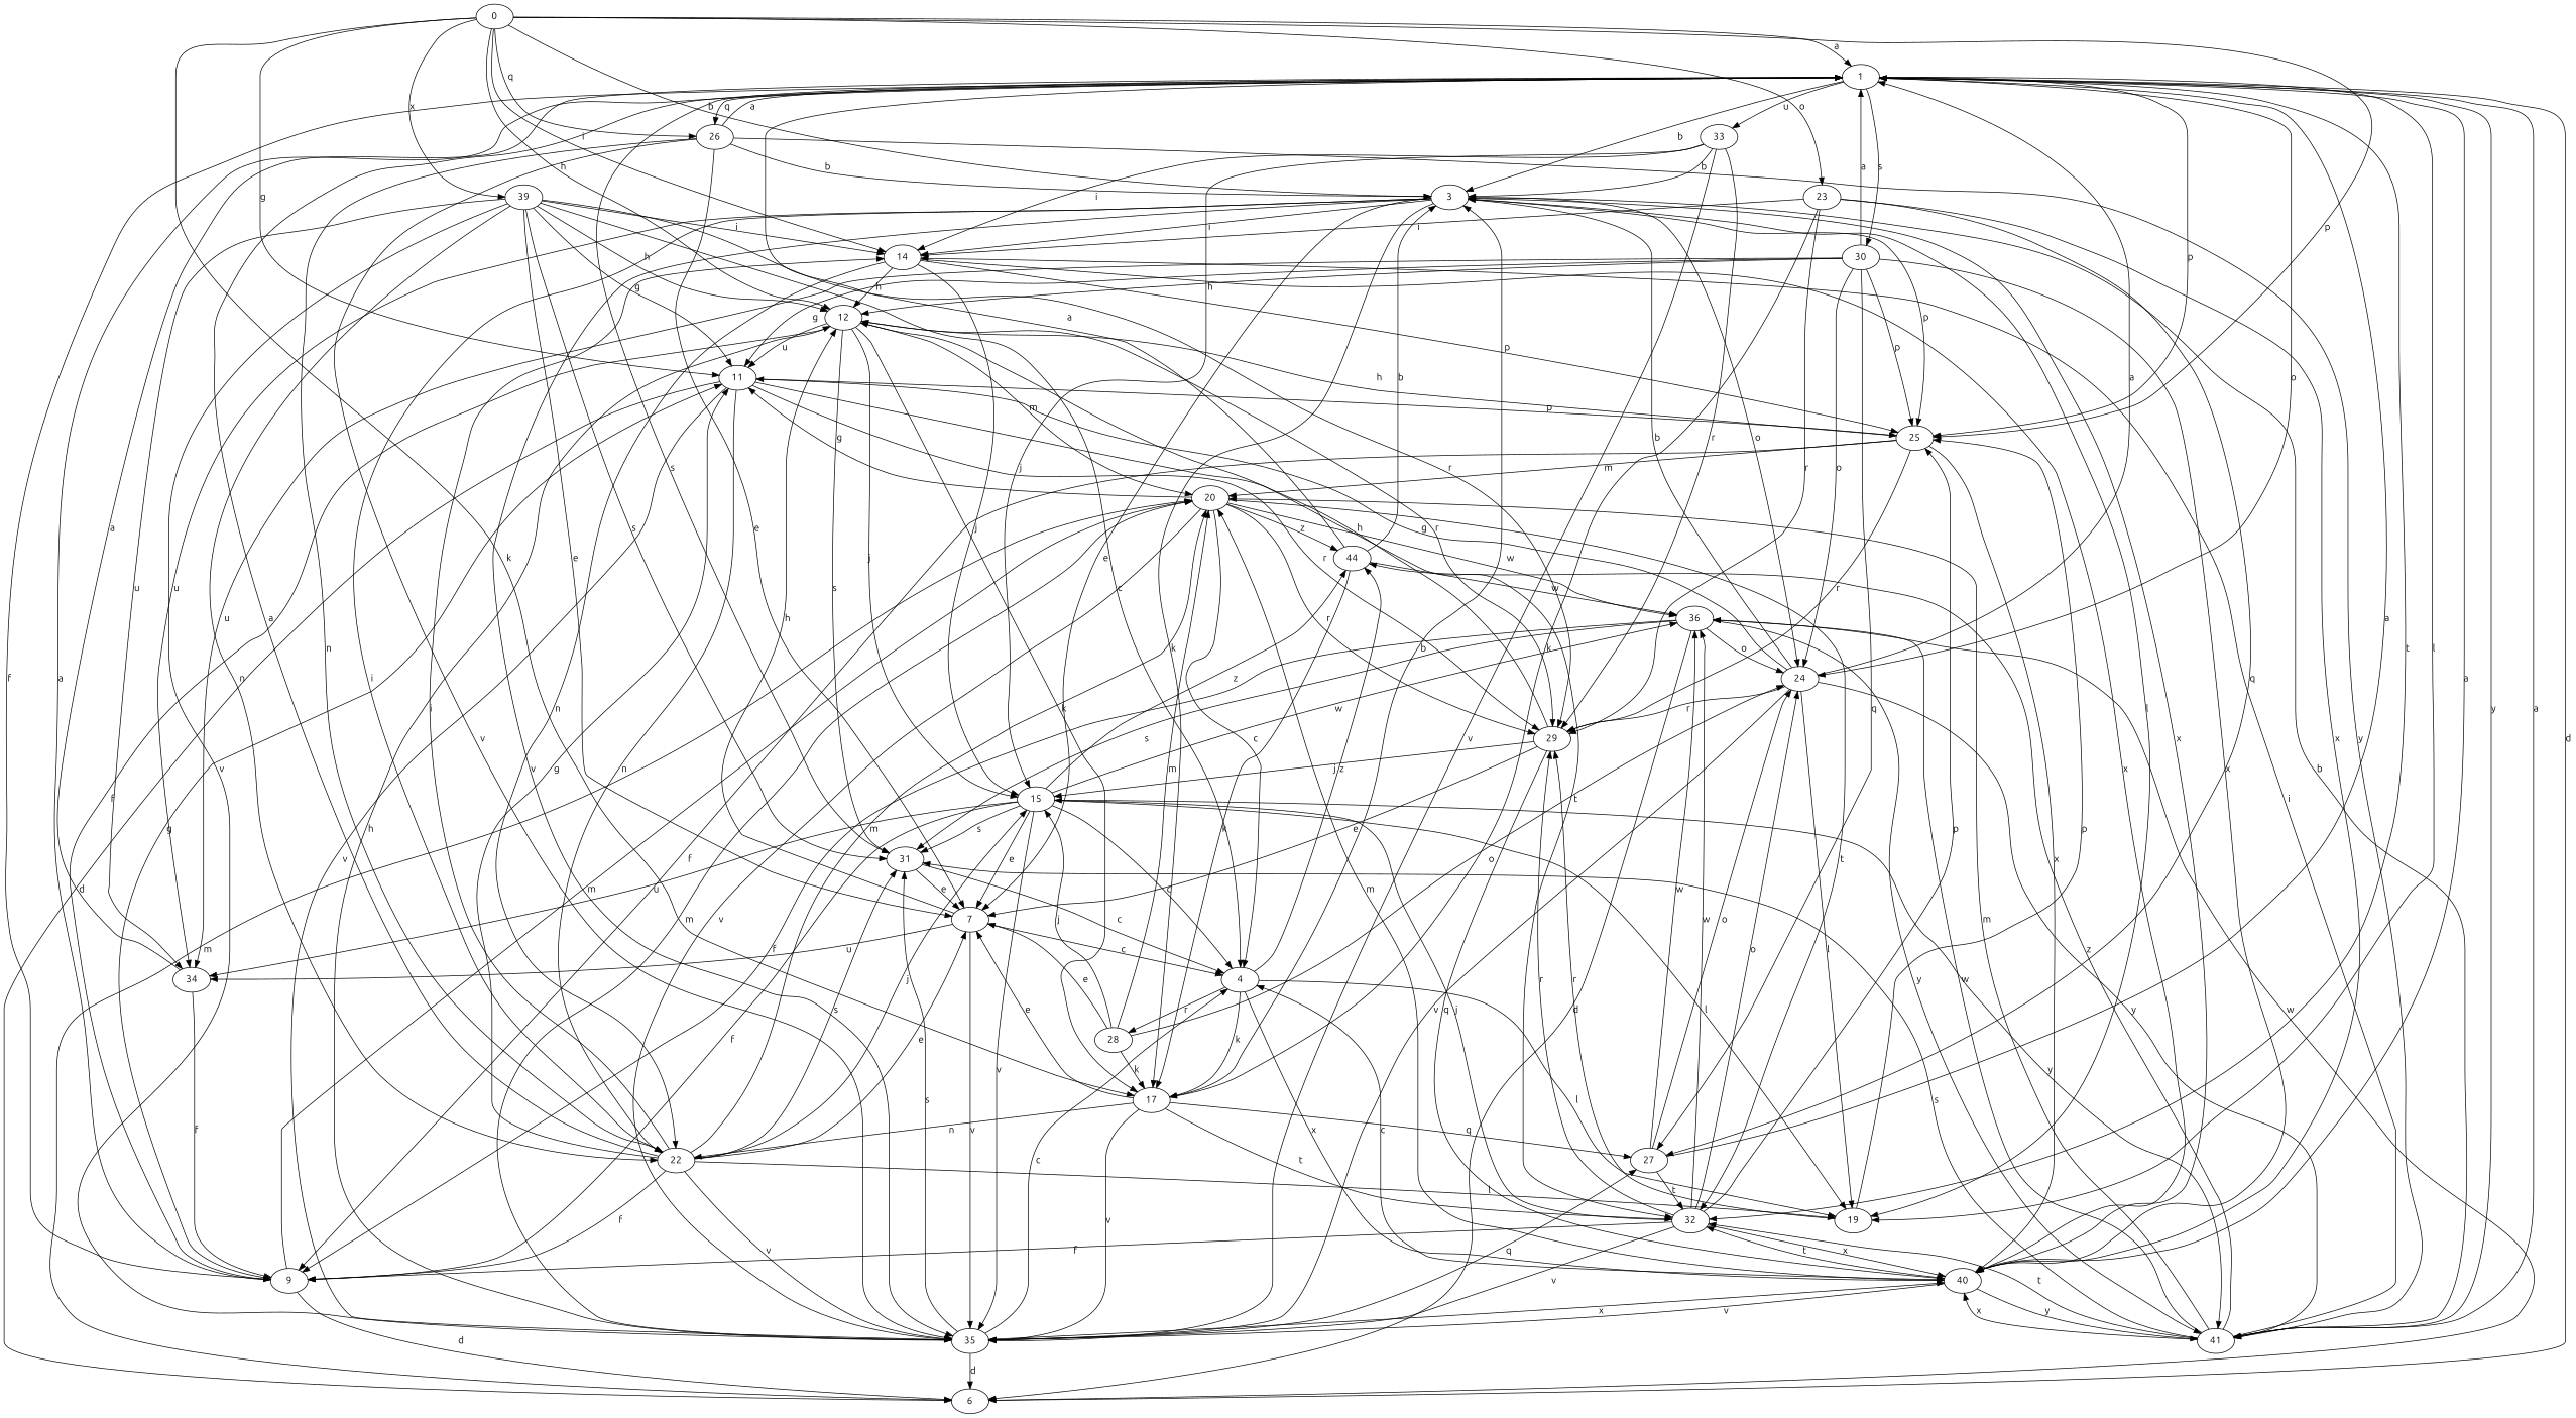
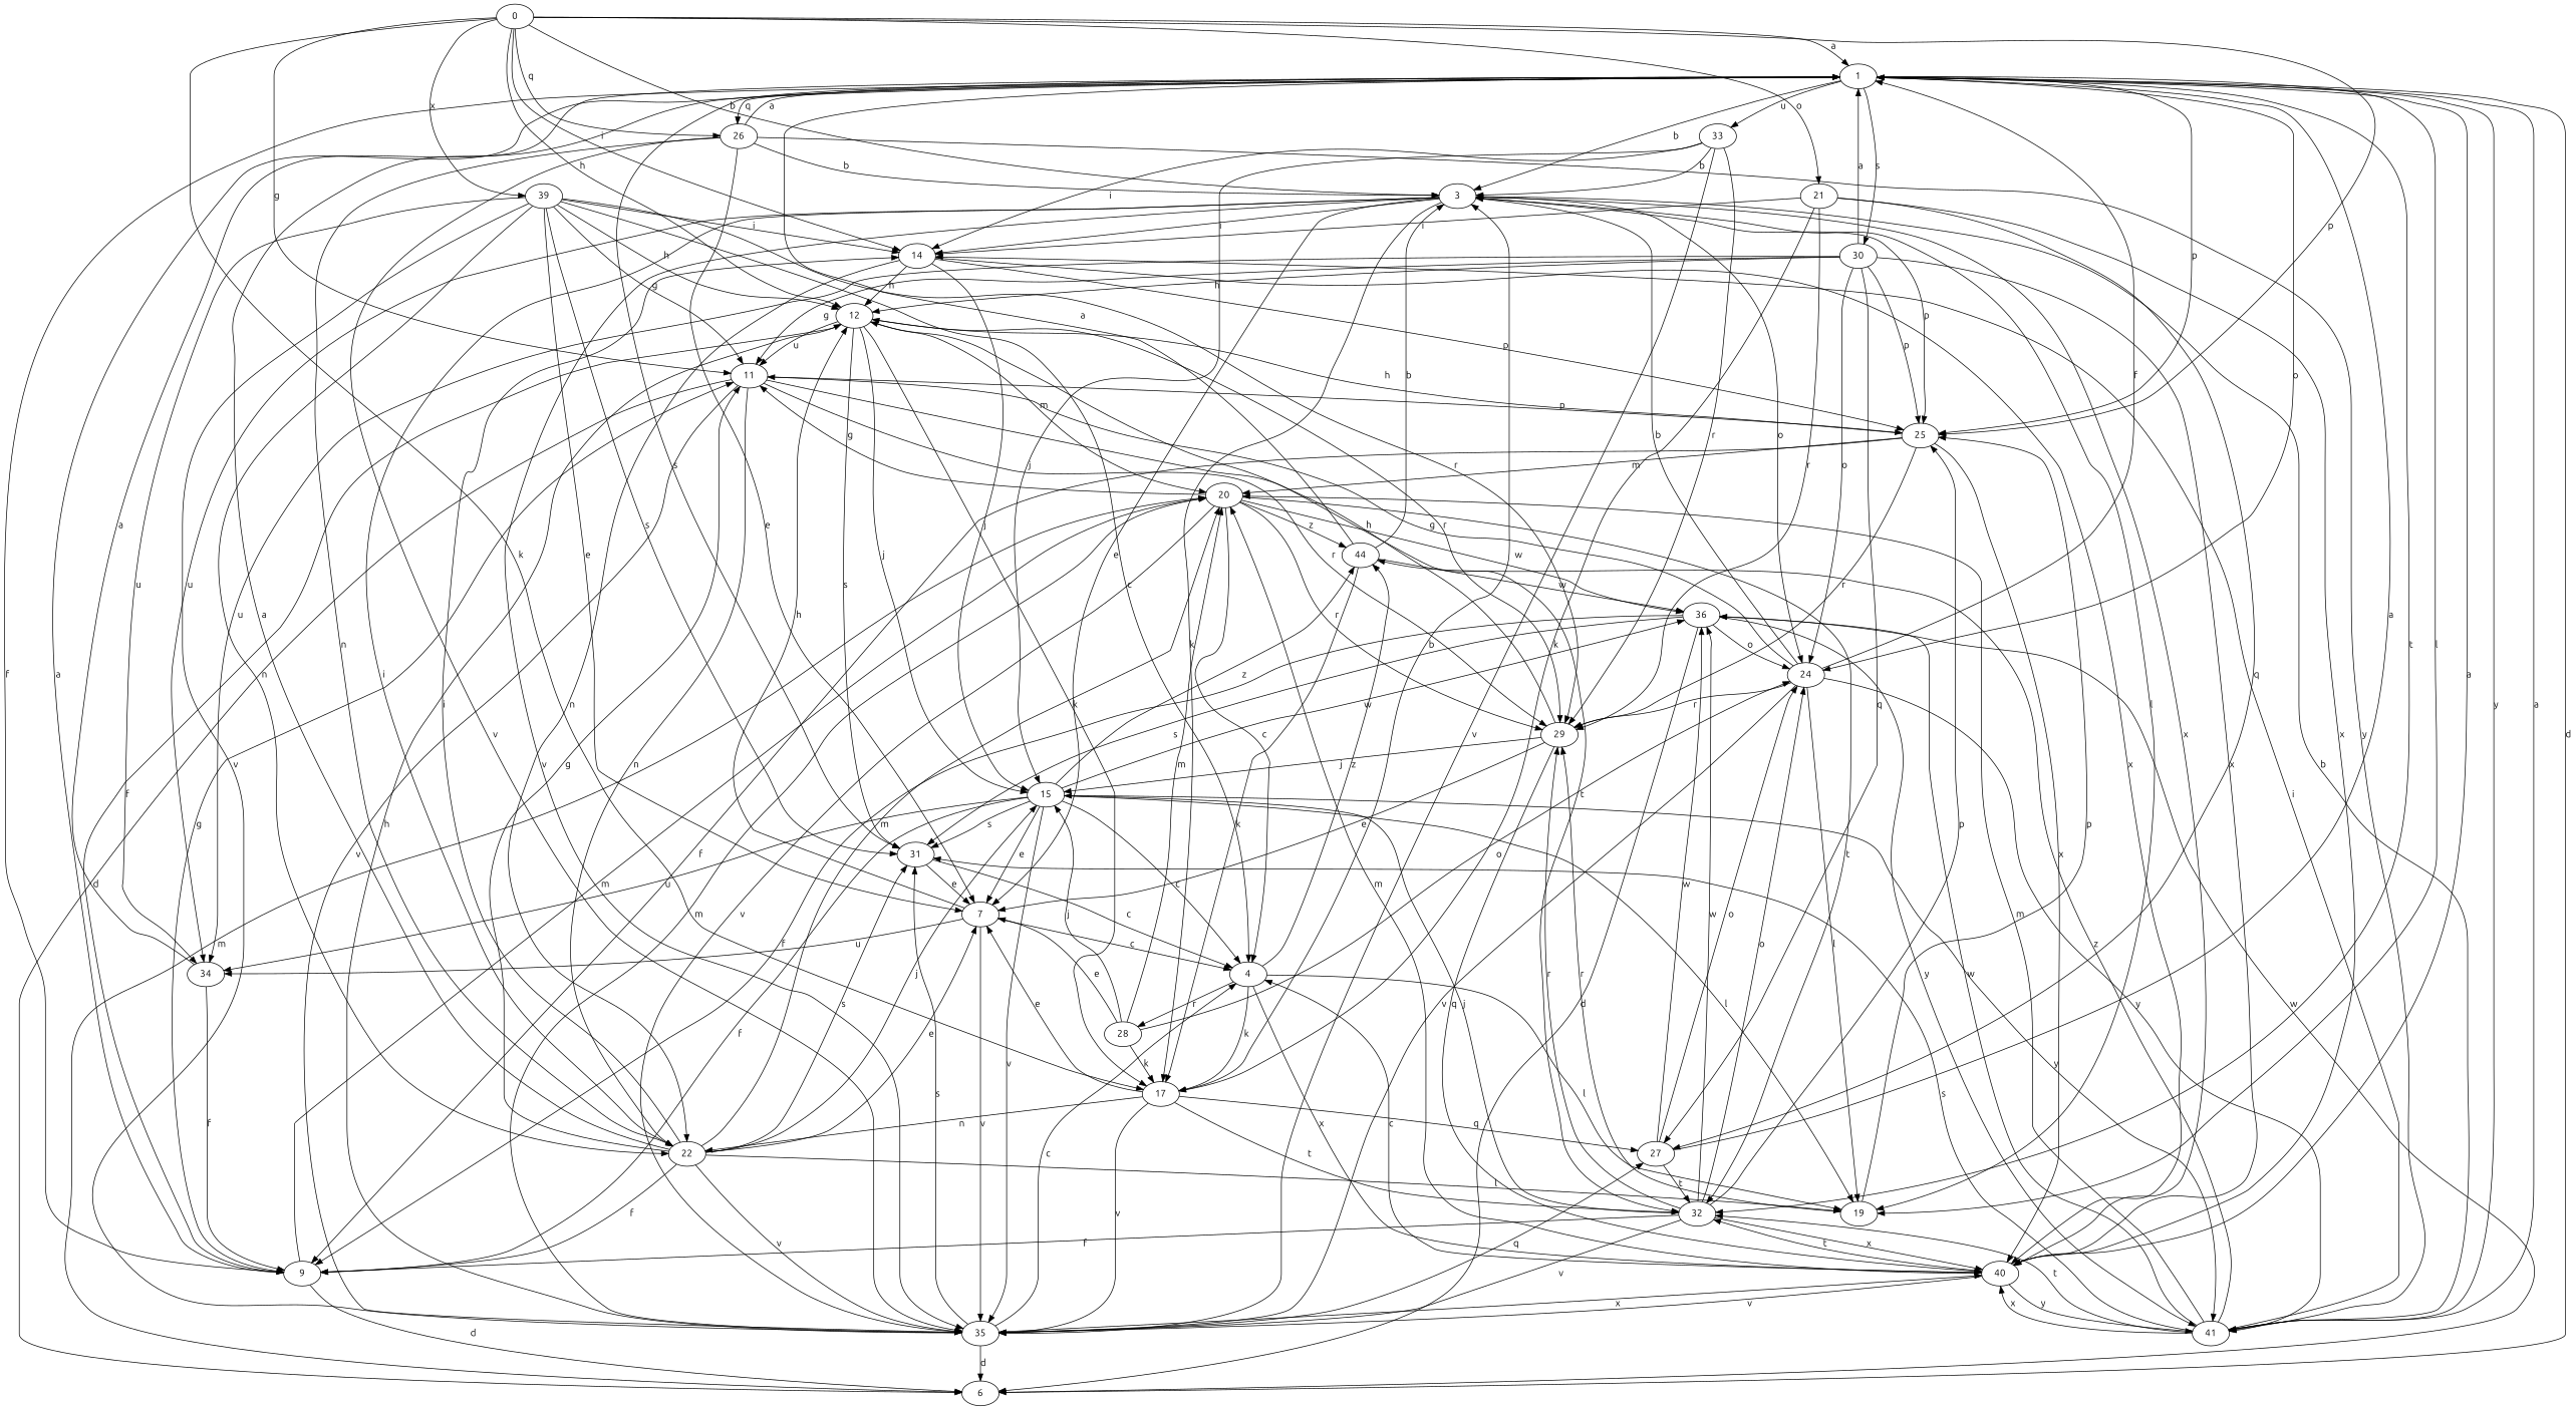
  strict digraph {
    fontname=Ubuntu
    node [fontname=Ubuntu]
    edge [fontname=Ubuntu]
    0
    1
    3
    11
    12
    14
    17
-   23
+   23 [label=21]
    25
    26
    39
    6
    9
    19
    24
    30
    31
    32
    33
    41
    7
    22
    34
    35
    40
    29
    20
    15
    27
    4
    36
    44
    28
    0 -> 1 [label=a]
    0 -> 3 [label=b]
    0 -> 11 [label=g]
    0 -> 12 [label=h]
    0 -> 14 [label=i]
    0 -> 17 [label=k]
    0 -> 23 [label=o]
    0 -> 25 [label=p]
    0 -> 26 [label=q]
    0 -> 39 [label=x]
    1 -> 3 [label=b]
    1 -> 25 [label=p]
    1 -> 26 [label=q]
    1 -> 6 [label=d]
    1 -> 9 [label=f]
    1 -> 19 [label=l]
    1 -> 24 [label=o]
    1 -> 30 [label=s]
    1 -> 31 [label=s]
    1 -> 32 [label=t]
    1 -> 33 [label=u]
    1 -> 41 [label=y]
    3 -> 14 [label=i]
    3 -> 17 [label=k]
    3 -> 25 [label=p]
    3 -> 19 [label=l]
    3 -> 24 [label=o]
    3 -> 7 [label=e]
    3 -> 22 [label=i]
    3 -> 34 [label=u]
    3 -> 35 [label=v]
    3 -> 40 [label=x]
    11 -> 25 [label=p]
    11 -> 6 [label=d]
    11 -> 32 [label=t]
    11 -> 22 [label=n]
    11 -> 35 [label=v]
    11 -> 29 [label=r]
    12 -> 11 [label=u]
    12 -> 17 [label=k]
    12 -> 9 [label=f]
    12 -> 31 [label=s]
    12 -> 29 [label=r]
    12 -> 20 [label=m]
    12 -> 15 [label=j]
    14 -> 12 [label=h]
    14 -> 25 [label=p]
    14 -> 22 [label=n]
    14 -> 40 [label=x]
    14 -> 15 [label=j]
    17 -> 3 [label=b]
    17 -> 32 [label=t]
    17 -> 7 [label=e]
    17 -> 22 [label=n]
    17 -> 35 [label=v]
    17 -> 27 [label=q]
    23 -> 14 [label=i]
    23 -> 17 [label=k]
    23 -> 40 [label=x]
    23 -> 29 [label=r]
    23 -> 27 [label=q]
    25 -> 12 [label=h]
    25 -> 9 [label=f]
    25 -> 40 [label=x]
    25 -> 29 [label=r]
    25 -> 20 [label=m]
    26 -> 1 [label=a]
    26 -> 3 [label=b]
    26 -> 41 [label=y]
    26 -> 7 [label=e]
    26 -> 22 [label=n]
    26 -> 35 [label=v]
    39 -> 11 [label=g]
    39 -> 12 [label=h]
    39 -> 14 [label=i]
    39 -> 31 [label=s]
    39 -> 7 [label=e]
    39 -> 22 [label=n]
    39 -> 34 [label=u]
    39 -> 35 [label=v]
    39 -> 29 [label=r]
    39 -> 4 [label=c]
    6 -> 20 [label=m]
    6 -> 36 [label=w]
    9 -> 1 [label=a]
    9 -> 11 [label=g]
    9 -> 6 [label=d]
    9 -> 20 [label=m]
    19 -> 25 [label=p]
    19 -> 29 [label=r]
-   24 -> 1 [label=a]
+   24 -> 1 [label=f]
    24 -> 3 [label=b]
    24 -> 11 [label=g]
    24 -> 19 [label=l]
    24 -> 41 [label=y]
    24 -> 35 [label=v]
    24 -> 29 [label=r]
    30 -> 1 [label=a]
    30 -> 11 [label=g]
    30 -> 12 [label=h]
    30 -> 25 [label=p]
    30 -> 24 [label=o]
    30 -> 34 [label=u]
    30 -> 40 [label=x]
    30 -> 27 [label=q]
    31 -> 7 [label=e]
    31 -> 4 [label=c]
    32 -> 25 [label=p]
    32 -> 9 [label=f]
    32 -> 24 [label=o]
    32 -> 35 [label=v]
    32 -> 40 [label=x]
    32 -> 29 [label=r]
    32 -> 15 [label=j]
    32 -> 36 [label=w]
    33 -> 3 [label=b]
    33 -> 14 [label=i]
    33 -> 35 [label=v]
    33 -> 29 [label=r]
    33 -> 15 [label=j]
    41 -> 1 [label=a]
    41 -> 3 [label=b]
    41 -> 14 [label=i]
    41 -> 31 [label=s]
    41 -> 32 [label=t]
    41 -> 40 [label=x]
    41 -> 20 [label=m]
    41 -> 36 [label=w]
    41 -> 44 [label=z]
    7 -> 12 [label=h]
    7 -> 34 [label=u]
    7 -> 35 [label=v]
    7 -> 4 [label=c]
    22 -> 1 [label=a]
    22 -> 11 [label=g]
    22 -> 14 [label=i]
    22 -> 9 [label=f]
    22 -> 19 [label=l]
    22 -> 31 [label=s]
    22 -> 7 [label=e]
    22 -> 35 [label=v]
    22 -> 20 [label=m]
    22 -> 15 [label=j]
    34 -> 1 [label=a]
    34 -> 9 [label=f]
    35 -> 12 [label=h]
    35 -> 6 [label=d]
    35 -> 31 [label=s]
    35 -> 40 [label=x]
    35 -> 20 [label=m]
    35 -> 27 [label=q]
    35 -> 4 [label=c]
    40 -> 1 [label=a]
    40 -> 32 [label=t]
    40 -> 41 [label=y]
    40 -> 35 [label=v]
    40 -> 20 [label=m]
    40 -> 4 [label=c]
    29 -> 12 [label=h]
    29 -> 7 [label=e]
    29 -> 40 [label=q]
    29 -> 15 [label=j]
    20 -> 11 [label=g]
    20 -> 32 [label=t]
    20 -> 35 [label=v]
    20 -> 29 [label=r]
    20 -> 4 [label=c]
    20 -> 36 [label=w]
    20 -> 44 [label=z]
    15 -> 9 [label=f]
    15 -> 19 [label=l]
    15 -> 31 [label=s]
    15 -> 41 [label=y]
    15 -> 7 [label=e]
    15 -> 34 [label=u]
    15 -> 35 [label=v]
    15 -> 4 [label=c]
    15 -> 36 [label=w]
    15 -> 44 [label=z]
    27 -> 1 [label=a]
    27 -> 24 [label=o]
    27 -> 32 [label=t]
    27 -> 36 [label=w]
    4 -> 17 [label=k]
    4 -> 19 [label=l]
    4 -> 40 [label=x]
    4 -> 44 [label=z]
    4 -> 28 [label=r]
    36 -> 6 [label=d]
    36 -> 9 [label=f]
    36 -> 24 [label=o]
    36 -> 31 [label=s]
    36 -> 41 [label=y]
    44 -> 1 [label=a]
    44 -> 3 [label=b]
    44 -> 17 [label=k]
    44 -> 36 [label=w]
    28 -> 17 [label=k]
    28 -> 24 [label=o]
    28 -> 7 [label=e]
    28 -> 20 [label=m]
    28 -> 15 [label=j]
  }
